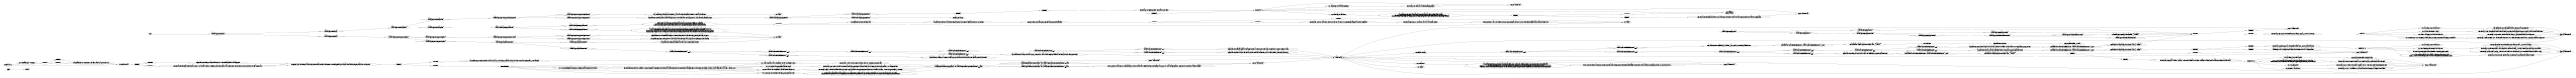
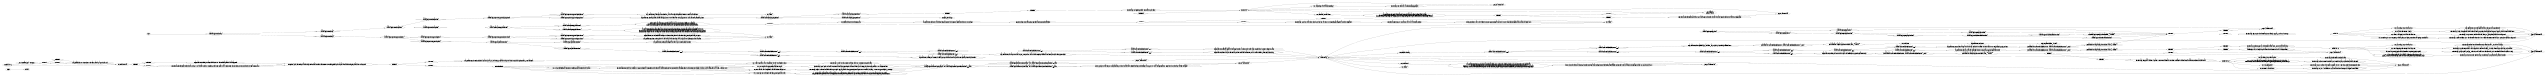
  digraph {
    rankdir=LR
    n1 [label=START]
    n2 [label=endhub]
    n3 [label=input]
    n4 [label="Variable[\"TASK.restock_trap\"]"]
    n5 [label="Variable[\"TASK.restock_trap\"]" shape=diamond]
    n6 [label="!(Variable[\"TASK.restock_trap\"])" shape=diamond]
    n7 [label="You: Look around."]
    n8 [label="Trap: Boathouses: Behind you, the ruins of a residential building rise over the reeds, shielding them from the wind. The reeds rustle confidentially.\nThe reeds rustle confidentially, while the residential building, menacing in the darkness behind you, shield them from the wind.\nBehind you, a ruined residential building looms over the reeds, shielding them from the wind. They rustle confidentially, in tune with the pitter-patter of the rain.\nBehind you, the ruins of a residential building loom over the reeds. They whisper amongst themselves confidentially. Snowflakes cling to their shivering stems."]
    n9 [label="Shivers: When this district was booming, the reeds were kept at bay. Nothing obscured the freshly painted façades, nowhere for drunks and adventurous teenagers to hide. Now only the wind blows..."]
    n10 [label="You: Say nothing, just put the trap down."]
    n11 [label="Trap: Boathouses: You set the apparatus back on the ground, among the reeds."]
    n12 [label="Jump to: [boathouse hub]"]
    n13 [label="Kim Kitsuragi: \"No you weren't.\" He looks at the sea, then you -- laying the trap back down on the ground."]
    n14 [label="boathouse hub"]
    n15 [label="Kim Kitsuragi: \"I meant no offence, just...\" The lieutenant doesn't know how to finish the sentence. He looks at you, putting the trap back on the ground."]
    n16 [label="Variable[\"coast.reeds_checked_counter\"] == 2"]
    n17 [label="Variable[\"coast.reeds_checked_counter\"] == 2" shape=diamond]
    n18 [label="!(Variable[\"coast.reeds_checked_counter\"] == 2)" shape=diamond]
    n19 [label="Trap: Boathouses: Nothing but locusts in this trap as well. Definitely no cryptozoological monstrosity."]
    n20 [label="Variable[\"coast.reeds_checked_counter\"] == 1"]
    n21 [label="SetVariableValue(\"coast.reeds_checked_counter\", Variable[\"coast.reeds_checked_counter\"] +once(1)) "]
    n22 [label="Variable[\"coast.reeds_checked_counter\"] == 1" shape=diamond]
    n23 [label="!(Variable[\"coast.reeds_checked_counter\"] == 1)" shape=diamond]
    n24 [label="IsKimHere()"]
    n25 [label="IsKimHere()" shape=diamond]
    n26 [label="!(IsKimHere())" shape=diamond]
    n27 [label="Kim Kitsuragi: \"Another empty trap,\" the lieutenant takes a note -- more out of habit than duty."]
    n28 [label="Inland Empire: Man, it's lonely doing this alone. The wind seems to howl in a strange manner..."]
    n29 [label="Untitled hub (02)"]
    n30 [label="Jump to: [boathouse hub]"]
    n31 [label="You: [Leave.]"]
    n32 [label="You: Reach for the trap."]
-   n33 [label="You: Pause okay just stand there."]
+   n33 [label="You: Pause and just stand there."]
    n34 [label="Trap: Boathouses: The reeds whisper around the sepulchral trap, as though suddenly filled with fear.\nThe reeds whisper around the sepulchral trap, as though suddenly filled with fear. Even the snow does not quiet them.\nThe reeds shudder in the falling rain, whispering. It is as though the sepulchral trap has filled them with some strange, novel fear."]
    n35 [label="IsKimHere()"]
    n36 [label="Variable[\"TASK.open_gary_door_done\"]"]
    n37 [label="Variable[\"TASK.open_gary_door_done\"]" shape=diamond]
    n38 [label="!(Variable[\"TASK.open_gary_door_done\"])" shape=diamond]
    n39 [label="IsKimHere()"]
    n40 [label="Variable[\"TASK.unlock_the_weasle_door_done\"]"]
    n41 [label="IsKimHere()" shape=diamond]
    n42 [label="!(IsKimHere())" shape=diamond]
    n43 [label="Variable[\"TASK.unlock_the_weasle_door_done\"]" shape=diamond]
    n44 [label="!(Variable[\"TASK.unlock_the_weasle_door_done\"])" shape=diamond]
    n45 [label="Variable[\"coast.reeds_checked_counter\"] == 3"]
    n46 [label="Variable[\"coast.reeds_checked_counter\"] == 3" shape=diamond]
    n47 [label="!(Variable[\"coast.reeds_checked_counter\"] == 3)" shape=diamond]
    n48 [label="Trap: Boathouses: It takes you a moment, but finally you spot the last of Morell's traps. This one's partially obscured by the reeds..."]
    n49 [label="Variable[\"coast.reeds_checked_counter\"] == 2"]
    n50 [label="Variable[\"coast.reeds_checked_counter\"] == 2" shape=diamond]
    n51 [label="!(Variable[\"coast.reeds_checked_counter\"] == 2)" shape=diamond]
    n52 [label="Trap: Boathouses: There's a trap in the reeds at your feet. Looks like the same one you saw Morell set before -- same mesh, same wiring."]
    n53 [label="You: \"Let's keep going. The next one is the *lucky* one.\""]
    n54 [label="Kim Kitsuragi: \"Yup. The next one has a *crab* trapped in it.\" He raises his collar -- it's windy. \"These are just crab traps, you do realize?\""]
    n55 [label="Jump to: [boathouse hub]"]
    n56 [label="You: \"I want to make it clear that I don't *actually* believe the phasmid exists, okay?\"\n\"Again -- I want to make it absolutely *clear* that I don't really believe the phasmid exists, okay?\""]
    n57 [label="You: Say nothing, just put the trap down."]
    n58 [label="You: \"How are you enjoying the cardio, lieutenant? I'm quite enjoying it myself.\""]
    n59 [label="Kim Kitsuragi: \"Of course. Noted.\" He looks at you, incredulously, as you place the trap back in the reeds."]
    n60 [label="Kim Kitsuragi: Neither does the lieutenant. He just raises his collar -- it's cold out, as always."]
    n61 [label="Kim Kitsuragi: \"Always up for a good jog -- otherwise, would I still be *on* this case with *you*?\" He smiles and raises his collar. It's windy."]
    n62 [label="Jump to: [boathouse hub]"]
    n63 [label="You: [Leave.]\n\"Let's go.\" [Leave.]"]
    n64 [label="Kim Kitsuragi: \"Good. Now that's done. When do you think we will return to our impending apocalypse of a murder investigation?\""]
    n65 [label="Kim Kitsuragi: He stops you. \"Don't answer that. It was a rhetorical question.\""]
    n66 [label="Authority: He doesn't want to, but if there is one more cryptozoological run-around, he *must* force the investigation back on track. This better be it..."]
    n67 [label="Composure: They're not really going to get the chance to get comfortable here."]
    n68 [label="IsKimHere()"]
    n69 [label="IsKimHere()" shape=diamond]
    n70 [label="!(IsKimHere())" shape=diamond]
    n71 [label="Variable[\"coast.reeds_checked_counter\"] == 3"]
    n72 [label="Trap: Boathouses: No locusts!"]
    n73 [label="Logic: No phasmid either -- but still..."]
    n74 [label="SetVariableValue(\"backyard.gary_door_unlocked\", false) --[[ Variable[ ]]"]
    n75 [label="You: Look closer."]
    n76 [label="Variable[\"TASK.restock_trap_done\"]"]
    n77 [label="Variable[\"TASK.restock_trap_done\"]" shape=diamond]
    n78 [label="!(Variable[\"TASK.restock_trap_done\"])" shape=diamond]
    n79 [label="Variable[\"TASK.report_to_cryptozoologists_3_done\"]"]
    n80 [label="Variable[\"coast.traps_empty_boathouses\"]"]
    n81 [label="Variable[\"TASK.report_to_cryptozoologists_3_done\"]" shape=diamond]
    n82 [label="!(Variable[\"TASK.report_to_cryptozoologists_3_done\"])" shape=diamond]
    n83 [label="Variable[\"coast.traps_empty_boathouses\"]" shape=diamond]
    n84 [label="!(Variable[\"coast.traps_empty_boathouses\"])" shape=diamond]
    n85 [label="Trap: Boathouses: The locusts aren't doing all too well, but they're still in there. This isn't the empty trap. That must have been another one.\nThe locusts aren't doing all too well, but they're still in there. This isn't the empty trap. That one was by the canal.\nThe locusts aren't doing all too well, but they're still in there. This isn't the empty trap. That one Morell was setting up, near the cryptozoologists camp.\nThe locusts aren't doing all too well, but they're still in there. This isn't the empty trap. That one was in Land's End, in the northern tip of this peninsula."]
    n86 [label="You: [Leave.]"]
    n87 [label="Trap: Boathouses: A familiar apparatus lies among the reeds -- another one of Morell's traps, weighed down by stones to keep it in place."]
    n88 [label="Trap: Boathouses: This trap's not too hard to spot -- once you know what to look for. Keeping it hidden has not been a priority for the cryptozoologist."]
    n89 [label="Variable[\"TASK.trap_boathouses_done\"]"]
    n90 [label="Variable[\"TASK.trap_boathouses_done\"]" shape=diamond]
    n91 [label="!(Variable[\"TASK.trap_boathouses_done\"])" shape=diamond]
    n92 [label="Trap: Boathouses: Nothing has changed about this trap. You need to check the others."]
    n93 [label="Jump to: [boathouse hub]"]
    n94 [label="SetVariableValue(\"backyard.gary_door_unlocked\", false) --[[ Variable[ ]]"]
    n95 [label="Kim Kitsuragi: \"I'm beginning to feel... somewhat sorry for them.\""]
    n96 [label="remorse hub"]
    n97 [label="You: \"Maybe they will still attract something?\""]
    n98 [label="You: [Leave.]"]
    n99 [label="Trap: Boathouses: Your voice echoes on the coast, carried by a gust of cold wind."]
    n100 [label="You: Look closer still."]
    n101 [label="IsKimHere()"]
    n102 [label="You: \"I do get the feeling that someone or something may have messed with the trap...\""]
    n103 [label="Kim Kitsuragi: He purses his lips. \"Perhaps our cryptozoologists have competition in the form of an actual entomologist? Or someone else is sabotaging them? I could present more theories, but then I would be taking this on as a case -- which I'm *not*.\""]
    n104 [label="You: \"But what if it *was* the phasmid? What if it ate them and got out?\""]
    n105 [label="You: \"You're right. This crypto-research has been stupid.\""]
    n106 [label="You: \"Yeah, it probably *wasn't* the phasmid, but still. Morell needs to know.\""]
    n107 [label="You: \"You're right. But I still need to tell the cryptozoologists about this.\""]
    n108 [label="Variable[\"TASK.report_to_cryptozoologists_1_done\"]"]
    n109 [label="Variable[\"TASK.report_to_cryptozoologists_1_done\"]" shape=diamond]
    n110 [label="!(Variable[\"TASK.report_to_cryptozoologists_1_done\"])" shape=diamond]
    n111 [label="Trap: Boathouses: There's nothing else to do with the traps at this time. They're all just lying around, gathering dust and rainwater."]
    n112 [label="Trap: Boathouses: You've checked all the traps now. There's nothing else to do with them. The cryptozoologists await your report."]
    n113 [label="You: [Leave.]"]
    n114 [label="You: \"No need to grin. I'm not *expecting* to find anything. I'm helping some citizens and getting some fresh air.\""]
    n115 [label="Kim Kitsuragi: \"No-no. I'm fine. I didn't mean to complain, it's just...\" He's short-winded. The sentence ends there."]
    n116 [label="Untitled hub (08)"]
    n117 [label="You: (Immediately yell.) \"It's empty!\""]
    n118 [label="IsKimHere()"]
    n119 [label="Kim Kitsuragi: \"Big surprise.\" The lieutenant grins mirthlessly. \"Anyway -- one down, three to go.\""]
    n120 [label="Jump to: [boathouse hub]"]
    n121 [label="Untitled hub"]
    n122 [label="IsKimHere()" shape=diamond]
    n123 [label="!(IsKimHere())" shape=diamond]
    n124 [label="Trap: Boathouses: Nothing. No traces of the locusts *or* the Insulindian phasmid. What happened?"]
    n125 [label="Perception (Sight): The netting is a little untidy, messier than the others. Like someone or something picked up the trap and shook it before dropping it back down on the ground."]
    n126 [label="IsKimHere()"]
    n127 [label="IsKimHere()" shape=diamond]
    n128 [label="!(IsKimHere())" shape=diamond]
    n129 [label="Kim Kitsuragi: \"We did *sort of* promise to tell them, didn't we...\" He seems to regret the fact."]
    n130 [label="Variable[\"TASK.ask_about_ruby_in_village\"]  and  Variable[\"TASK.locate_ruby_on_the_coast_done\"] == false"]
    n131 [label="Variable[\"TASK.ask_about_ruby_in_village\"]  and  Variable[\"TASK.locate_ruby_on_the_coast_done\"] == false" shape=diamond]
    n132 [label="!(Variable[\"TASK.ask_about_ruby_in_village\"]  and  Variable[\"TASK.locate_ruby_on_the_coast_done\"] == false)" shape=diamond]
    n133 [label="Kim Kitsuragi: \"Yes. Like a cat, or another teenage psychopath.\""]
    n134 [label="Jump to: [remorse hub]"]
    n135 [label="SetVariableValue(\"coast.reeds_checked_counter\", Variable[\"coast.reeds_checked_counter\"] +once(1)) "]
    n136 [label="Jump to: [boathouse hub]"]
    n137 [label="Kim Kitsuragi: \"Right.\" It does not look like he thinks you're right. \"Anyway, that's for the cryptozoologists to figure out now.\" He adds, for clarity: \"*We're* not cryptozoologists -- we're cops.\""]
    n138 [label="IsKimHere()"]
    n139 [label="IsKimHere()" shape=diamond]
    n140 [label="!(IsKimHere())" shape=diamond]
    n141 [label="Kim Kitsuragi: \"Empty as all of them...\" he pants. \"*One* more of these and we're done...\" His face is red from the cold sea air. He crouches to catch his breath."]
    n142 [label="Untitled hub (02)"]
    n143 [label="You: \"Bummer it wasn't in here...\""]
    n144 [label="Kim Kitsuragi: \"I'm just...\" he breathes out. \"Glad we haven't found some poor cat trapped in one of these.\""]
    n145 [label=see_it_to_believe_it]
    n146 [label="Trap: Boathouses: The reeds continue to hiss around you as you put the empty trap back on the ground. Time to consult the professionals -- Morell and Lena."]
    n147 [label="Kim Kitsuragi: \"Good, good. We should be courteous and tell the cryptozoologists that one of their traps was empty, but then we can get back to *our* assignment here.\""]
    n148 [label="Kim Kitsuragi: \"Okay. But after that we get back to our own assignments. We've done a thorough survey of the coast now -- just running around is no longer useful.\"\n\"Okay. But after that we get back to our own assignments. There really is *no* explanation for why we're taking such a detour at this point in the investigation -- none whatsoever.\""]
    n149 [label="Kim Kitsuragi: The lieutenant's gaze follows yours and lingers on the reeds, the sand, the water beyond. Then he turns back to you expectantly."]
    n150 [label="Jump to: [remorse hub]"]
    n151 [label="Jump to: [boathouse hub]"]
    n152 [label="Trap: Boathouses: The trap is filled with dead and dying locusts. Most of them aren't moving anymore. You *still* can't see a phasmid anywhere."]
    n153 [label="Variable[\"coast.traps_dying_regret_done\"]"]
    n154 [label="Variable[\"coast.traps_dying_regret_done\"]" shape=diamond]
    n155 [label="!(Variable[\"coast.traps_dying_regret_done\"])" shape=diamond]
    n156 [label="Trap: Boathouses: All the traps are stocked now -- and still no sight of the phasmid. Return to Morell and let him know."]
    n157 [label="Variable[\"coast.reeds_checked_counter\"] == 3" shape=diamond]
    n158 [label="!(Variable[\"coast.reeds_checked_counter\"] == 3)" shape=diamond]
    n159 [label="Trap: Boathouses: The trap feels light -- and silent -- as you pick it up. Something is different here..."]
    n160 [label="You: Say nothing, just put the trap down."]
    n161 [label="Kim Kitsuragi: The lieutenant stretches his back."]
    n162 [label="You: \"Damn, I was hoping it would be in the *first* one.\""]
    n163 [label="SetVariableValue(\"backyard.gary_door_unlocked\", false) --[[ Variable[ ]]"]
    n164 [label="Untitled hub"]
-   n165 [label="You: Release the locusts into the behind trap."]
+   n165 [label="You: Release the locusts into the empty trap."]
    n166 [label="Trap: Boathouses: The locusts, dazed from being transported, slowly begin to acclimate to their new surroundings."]
    n167 [label="Variable[\"TASK.open_gary_door\"]"]
    n168 [label="Variable[\"TASK.open_gary_door\"]" shape=diamond]
    n169 [label="!(Variable[\"TASK.open_gary_door\"])" shape=diamond]
    n170 [label="Variable[\"coast.reeds_checked_counter\"] == 1"]
    n171 [label="Variable[\"coast.reeds_checked_counter\"] == 1" shape=diamond]
    n172 [label="!(Variable[\"coast.reeds_checked_counter\"] == 1)" shape=diamond]
    n173 [label="SetVariableValue(\"coast.reeds_checked_counter\", Variable[\"coast.reeds_checked_counter\"] +once(1)) "]
    n174 [label="SetVariableValue(\"backyard.gary_door_unlocked\", false) --[[ Variable[ ]]"]
    n175 [label="Reeds: Morell's trap stands empty, just like the boathouses around it. The wind ruffles your sweaty hair.\n Morell's trap stands empty, just like the boathouses around it. The reeds susurrate softly amidst the falling snow.\nMorell's trap stands empty, just like the boathouses around it. The reeds chafe against one another while the rain falls."]
    n176 [label="Trap: Boathouses: This trap is also full of panicked locusts. No sign of any cryptozoological beast inside."]
    n177 [label="SetVariableValue(\"coast.reeds_checked_counter\", Variable[\"coast.reeds_checked_counter\"] +once(1)) "]
    n178 [label="You: \"I *must* stress that I did not expect a cryptozoological monstrosity to be in this trap.\"\n\"One more time, I *must* stress that I did not expect a cryptozoological monstrosity to be in this trap.\""]
    n179 [label="Kim Kitsuragi: \"Of course. Noted.\" He looks at you, incredulously, as you place the trap back in the reeds."]
    n180 [label="Kim Kitsuragi: The lieutenant studies the trap with you. \"Well, the bait worked on *something*. This doesn't mean it was a reed-monster, though. Unless you see one in there? I just see an empty trap...\""]
    n181 [label="CancelTask(\"TASK.open_gary_door_cancelled\")--[[ Variable[ ]]"]
    n182 [label="You: \"It'll be in the next one. *Surely*.\""]
    n183 [label="Kim Kitsuragi: \"Surely,\" he repeats and looks at the sea, then at you putting the trap back on the ground. \"Anyway, the air is nice and fresh here...\""]
    n184 [label="Trap: Boathouses: Locusts are crawling around in the trap, confused but uneaten. You see no carnivorous *reed-phasmid* gorging on them."]
    n185 [label="IsKimHere()" shape=diamond]
    n186 [label="!(IsKimHere())" shape=diamond]
    n187 [label="Shivers: A cold gust of air dries your sweaty face and you look to the dark shadow the Feld building in the distance, drawing you to it. What a strange sensation... Once this is done, should you ask the wind again?"]
    n188 [label="You: \"You getting tired?\""]
    n189 [label="IsKimHere()"]
    n190 [label="IsKimHere()" shape=diamond]
    n191 [label="!(IsKimHere())" shape=diamond]
    n192 [label="Empathy: Poor things..."]
    n193 [label="IsKimHere()" shape=diamond]
    n194 [label="!(IsKimHere())" shape=diamond]
    n195 [label="Variable[\"TASK.report_to_cryptozoologists_1\"]"]
    n196 [label="Variable[\"TASK.report_to_cryptozoologists_1\"]" shape=diamond]
    n197 [label="!(Variable[\"TASK.report_to_cryptozoologists_1\"])" shape=diamond]
    n1 -> n2
    n3 -> n4
    n4 -> n5
    n4 -> n6
    n5 -> n76
    n6 -> n195
    n7 -> n8
    n8 -> n9
    n9 -> n136
    n10 -> n11
    n11 -> n12
    n12 -> n14
    n13 -> n12
    n14 -> n7
    n14 -> n31
    n14 -> n32
    n15 -> n12
    n16 -> n17
    n16 -> n18
    n17 -> n19
    n18 -> n20
    n19 -> n21
    n20 -> n22
    n20 -> n23
    n21 -> n163
    n22 -> n176
    n23 -> n184
    n24 -> n25
    n24 -> n26
    n25 -> n27
    n26 -> n28
    n27 -> n29
    n28 -> n30
    n29 -> n53
    n29 -> n56
    n29 -> n57
    n29 -> n58
    n30 -> n14
    n32 -> n71
    n33 -> n34
    n34 -> n35
    n35 -> n193
    n35 -> n194
    n36 -> n37
    n36 -> n38
    n37 -> n39
    n38 -> n40
    n39 -> n41
    n39 -> n42
    n40 -> n43
    n40 -> n44
    n41 -> n119
    n42 -> n120
    n43 -> n39
    n44 -> n181
    n45 -> n46
    n45 -> n47
    n46 -> n48
    n47 -> n49
    n48 -> n14
    n49 -> n50
    n49 -> n51
    n50 -> n88
    n51 -> n170
    n52 -> n14
    n53 -> n54
    n54 -> n55
    n55 -> n14
    n56 -> n59
    n57 -> n60
    n58 -> n61
    n59 -> n55
    n60 -> n55
    n61 -> n55
    n62 -> n14
    n64 -> n65
    n65 -> n66
    n66 -> n98
    n67 -> n68
    n68 -> n69
    n68 -> n70
    n69 -> n64
    n70 -> n98
    n71 -> n157
    n71 -> n158
    n72 -> n73
    n74 -> n75
    n75 -> n72
    n76 -> n77
    n76 -> n78
    n77 -> n79
    n78 -> n80
    n79 -> n81
    n79 -> n82
    n80 -> n83
    n80 -> n84
    n81 -> n152
    n82 -> n156
    n83 -> n175
    n84 -> n85
    n85 -> n86
    n87 -> n14
    n88 -> n14
    n89 -> n90
    n89 -> n91
    n90 -> n92
    n91 -> n45
    n92 -> n86
    n93 -> n14
    n94 -> n24
    n95 -> n96
    n96 -> n33
    n96 -> n63
    n96 -> n97
    n97 -> n133
    n99 -> n100
    n100 -> n101
    n101 -> n185
    n101 -> n186
    n102 -> n103
    n103 -> n104
    n103 -> n105
    n103 -> n106
    n103 -> n107
    n104 -> n137
    n105 -> n147
    n106 -> n129
    n107 -> n148
    n108 -> n109
    n108 -> n110
    n109 -> n111
    n110 -> n112
    n111 -> n86
    n112 -> n86
    n114 -> n15
    n115 -> n93
    n116 -> n100
    n116 -> n117
    n117 -> n118
    n118 -> n122
    n118 -> n123
    n119 -> n121
    n120 -> n14
    n121 -> n10
    n121 -> n114
    n121 -> n162
    n121 -> n182
    n122 -> n99
    n123 -> n99
    n124 -> n125
    n125 -> n126
    n126 -> n127
    n126 -> n128
    n127 -> n145
    n128 -> n146
    n129 -> n130
    n130 -> n131
    n130 -> n132
    n131 -> n187
    n132 -> n151
    n133 -> n134
    n134 -> n96
    n135 -> n74
    n136 -> n14
    n137 -> n130
    n138 -> n139
    n138 -> n140
    n139 -> n141
    n140 -> n30
    n141 -> n142
    n142 -> n143
    n142 -> n160
    n142 -> n178
    n142 -> n188
    n143 -> n144
    n144 -> n93
    n145 -> n102
    n145 -> n104
    n145 -> n105
    n145 -> n106
    n145 -> n107
    n146 -> n62
    n147 -> n130
    n148 -> n130
    n149 -> n150
    n150 -> n96
    n151 -> n14
    n152 -> n153
    n153 -> n154
    n153 -> n155
    n154 -> n189
    n155 -> n192
    n156 -> n113
    n157 -> n159
    n158 -> n16
    n159 -> n135
    n160 -> n161
    n161 -> n93
    n162 -> n13
    n163 -> n138
    n164 -> n98
    n164 -> n165
    n165 -> n166
    n166 -> n67
    n167 -> n168
    n167 -> n169
    n168 -> n36
    n169 -> n39
    n170 -> n171
    n170 -> n172
    n171 -> n87
    n172 -> n52
    n173 -> n174
    n174 -> n39
    n175 -> n164
    n176 -> n177
    n177 -> n94
    n178 -> n179
    n179 -> n93
    n180 -> n125
    n181 -> n39
    n182 -> n183
    n183 -> n12
    n184 -> n173
    n185 -> n180
    n186 -> n124
    n187 -> n151
    n188 -> n115
    n189 -> n190
    n189 -> n191
    n190 -> n95
    n191 -> n96
    n193 -> n149
    n194 -> n63
    n195 -> n196
    n195 -> n197
    n196 -> n108
    n197 -> n89
  }
